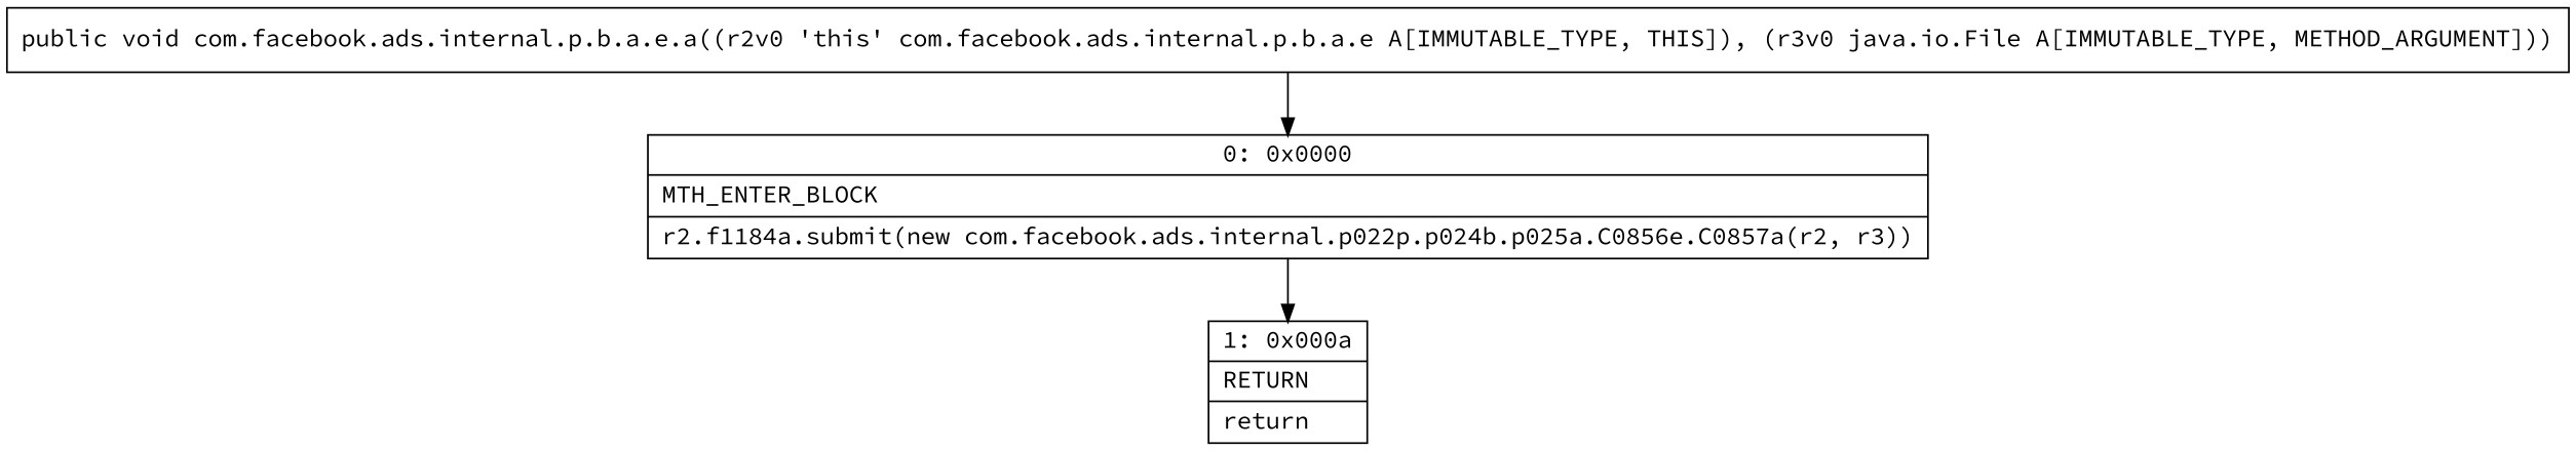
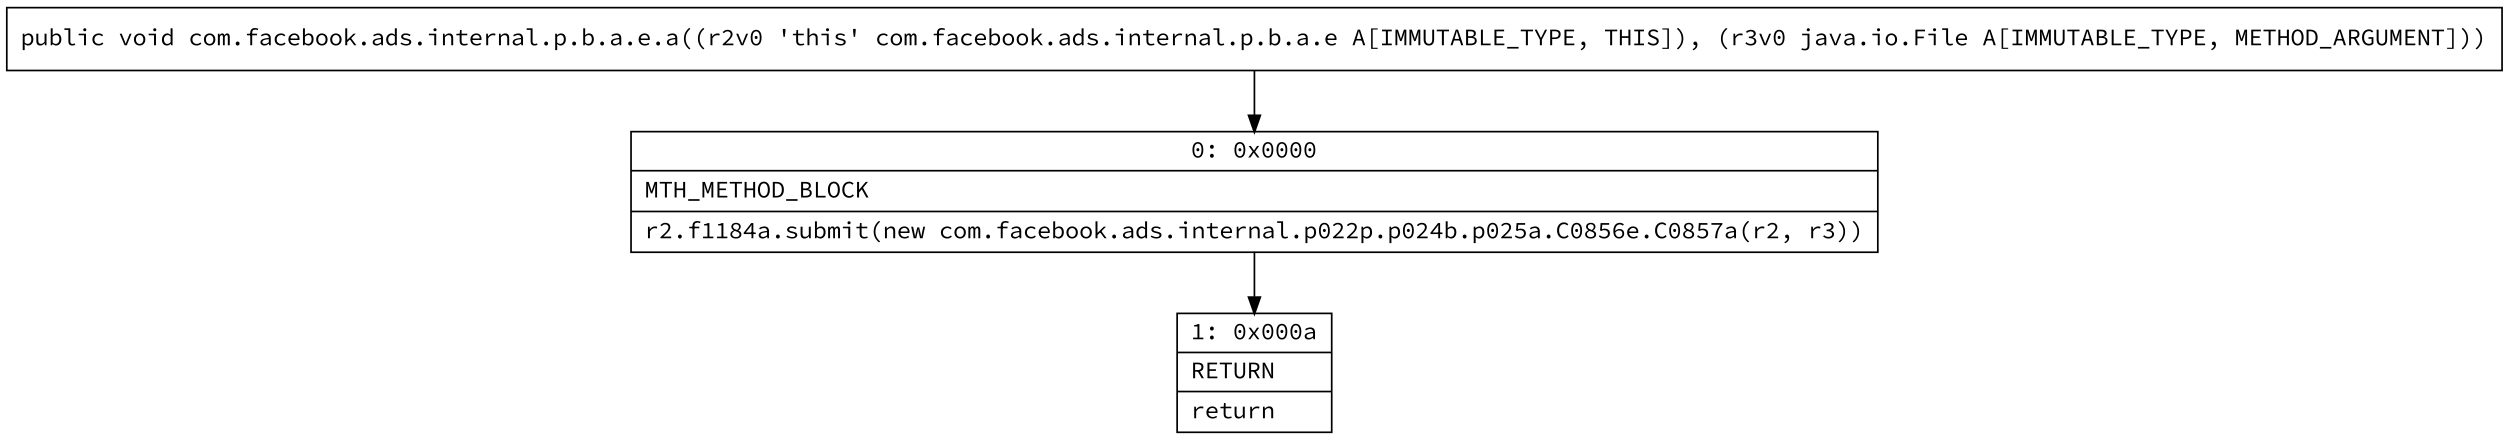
  digraph {
    fontname="Source Code Pro"
    node [shape=record fontname="Source Code Pro"]
    edge [fontname="Source Code Pro"]
-   n1 [label="{0\:\ 0x0000|MTH_ENTER_BLOCK\l|r2.f1184a.submit(new com.facebook.ads.internal.p022p.p024b.p025a.C0856e.C0857a(r2, r3))\l}"]
+   n1 [label="{0\:\ 0x0000|MTH_METHOD_BLOCK\l|r2.f1184a.submit(new com.facebook.ads.internal.p022p.p024b.p025a.C0856e.C0857a(r2, r3))\l}"]
    n2 [label="{1\:\ 0x000a|RETURN\l|return\l}"]
    n3 [label="{public void com.facebook.ads.internal.p.b.a.e.a((r2v0 'this' com.facebook.ads.internal.p.b.a.e A[IMMUTABLE_TYPE, THIS]), (r3v0 java.io.File A[IMMUTABLE_TYPE, METHOD_ARGUMENT])) }"]
    n1 -> n2
    n3 -> n1
  }
